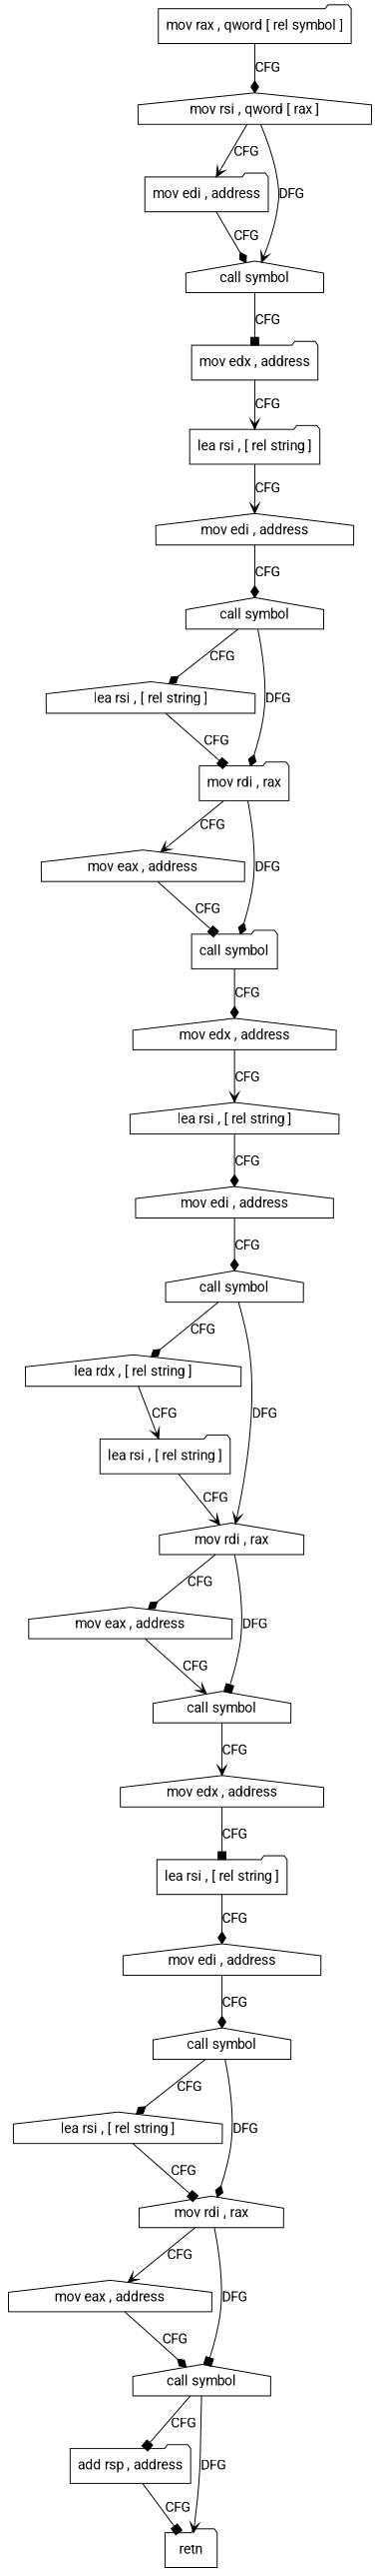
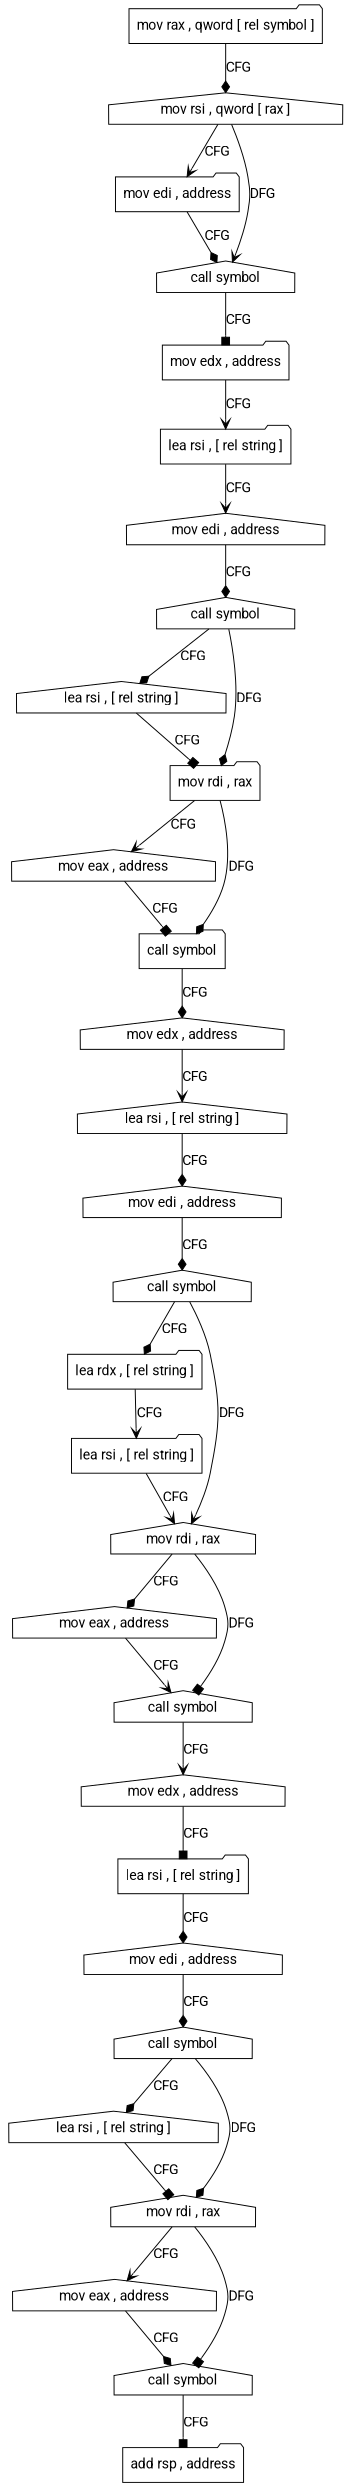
  digraph {
    fontname=Roboto
    node [fontname=Roboto shape=house]
    edge [arrowhead=diamond fontname=Roboto]
    n1 [label="mov rax , qword [ rel symbol ]" shape=folder]
    n2 [label="mov rsi , qword [ rax ]"]
    n3 [label="mov edi , address" shape=folder]
    n4 [label="call symbol"]
    n5 [label="mov edx , address" shape=folder]
    n6 [label="lea rsi , [ rel string ]" shape=folder]
    n7 [label="mov edi , address"]
    n8 [label="call symbol"]
    n9 [label="lea rsi , [ rel string ]"]
    n10 [label="mov rdi , rax" shape=folder]
    n11 [label="mov eax , address"]
    n12 [label="call symbol" shape=folder]
    n13 [label="mov edx , address"]
    n14 [label="lea rsi , [ rel string ]"]
    n15 [label="mov edi , address"]
    n16 [label="call symbol"]
-   n17 [label="lea rdx , [ rel string ]"]
+   n17 [label="lea rdx , [ rel string ]" shape=folder]
    n18 [label="mov rdi , rax"]
    n19 [label="lea rsi , [ rel string ]" shape=folder]
    n20 [label="mov eax , address"]
    n21 [label="call symbol"]
    n22 [label="mov edx , address"]
    n23 [label="lea rsi , [ rel string ]" shape=folder]
    n24 [label="mov edi , address"]
    n25 [label="call symbol"]
    n26 [label="lea rsi , [ rel string ]"]
    n27 [label="mov rdi , rax"]
    n28 [label="mov eax , address"]
    n29 [label="call symbol"]
    n30 [label="add rsp , address" shape=folder]
-   n31 [label=retn shape=folder]
    n1 -> n2 [label=CFG]
    n2 -> n3 [arrowhead=vee label=CFG]
    n2 -> n4 [arrowhead=vee label=DFG]
    n3 -> n4 [label=CFG]
    n4 -> n5 [arrowhead=box label=CFG]
    n5 -> n6 [arrowhead=vee label=CFG]
    n6 -> n7 [arrowhead=vee label=CFG]
    n7 -> n8 [label=CFG]
    n8 -> n9 [label=CFG]
    n8 -> n10 [label=DFG]
    n9 -> n10 [arrowhead=box label=CFG]
    n10 -> n11 [arrowhead=vee label=CFG]
    n10 -> n12 [label=DFG]
    n11 -> n12 [arrowhead=box label=CFG]
    n12 -> n13 [label=CFG]
    n13 -> n14 [arrowhead=vee label=CFG]
    n14 -> n15 [label=CFG]
    n15 -> n16 [label=CFG]
    n16 -> n17 [label=CFG]
    n16 -> n18 [arrowhead=vee label=DFG]
    n17 -> n19 [arrowhead=vee label=CFG]
    n18 -> n20 [label=CFG]
    n18 -> n21 [arrowhead=box label=DFG]
    n19 -> n18 [arrowhead=vee label=CFG]
    n20 -> n21 [arrowhead=vee label=CFG]
    n21 -> n22 [arrowhead=vee label=CFG]
    n22 -> n23 [arrowhead=box label=CFG]
    n23 -> n24 [label=CFG]
    n24 -> n25 [label=CFG]
    n25 -> n26 [label=CFG]
    n25 -> n27 [label=DFG]
    n26 -> n27 [arrowhead=box label=CFG]
    n27 -> n28 [arrowhead=vee label=CFG]
    n27 -> n29 [arrowhead=box label=DFG]
    n28 -> n29 [label=CFG]
    n29 -> n30 [arrowhead=box label=CFG]
-   n29 -> n31 [arrowhead=vee label=DFG]
-   n30 -> n31 [arrowhead=box label=CFG]
  }
